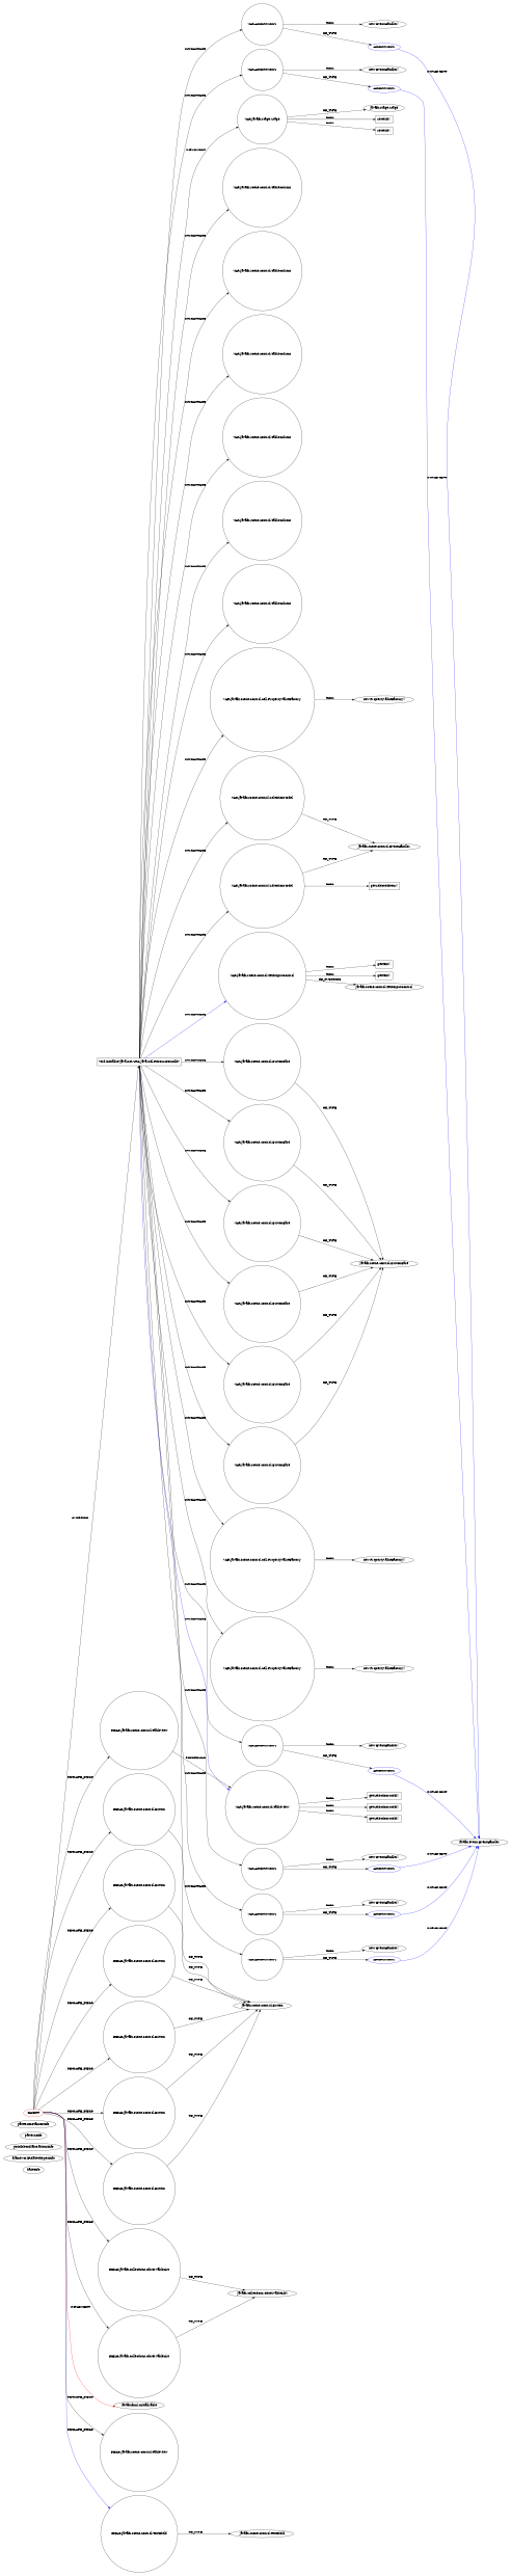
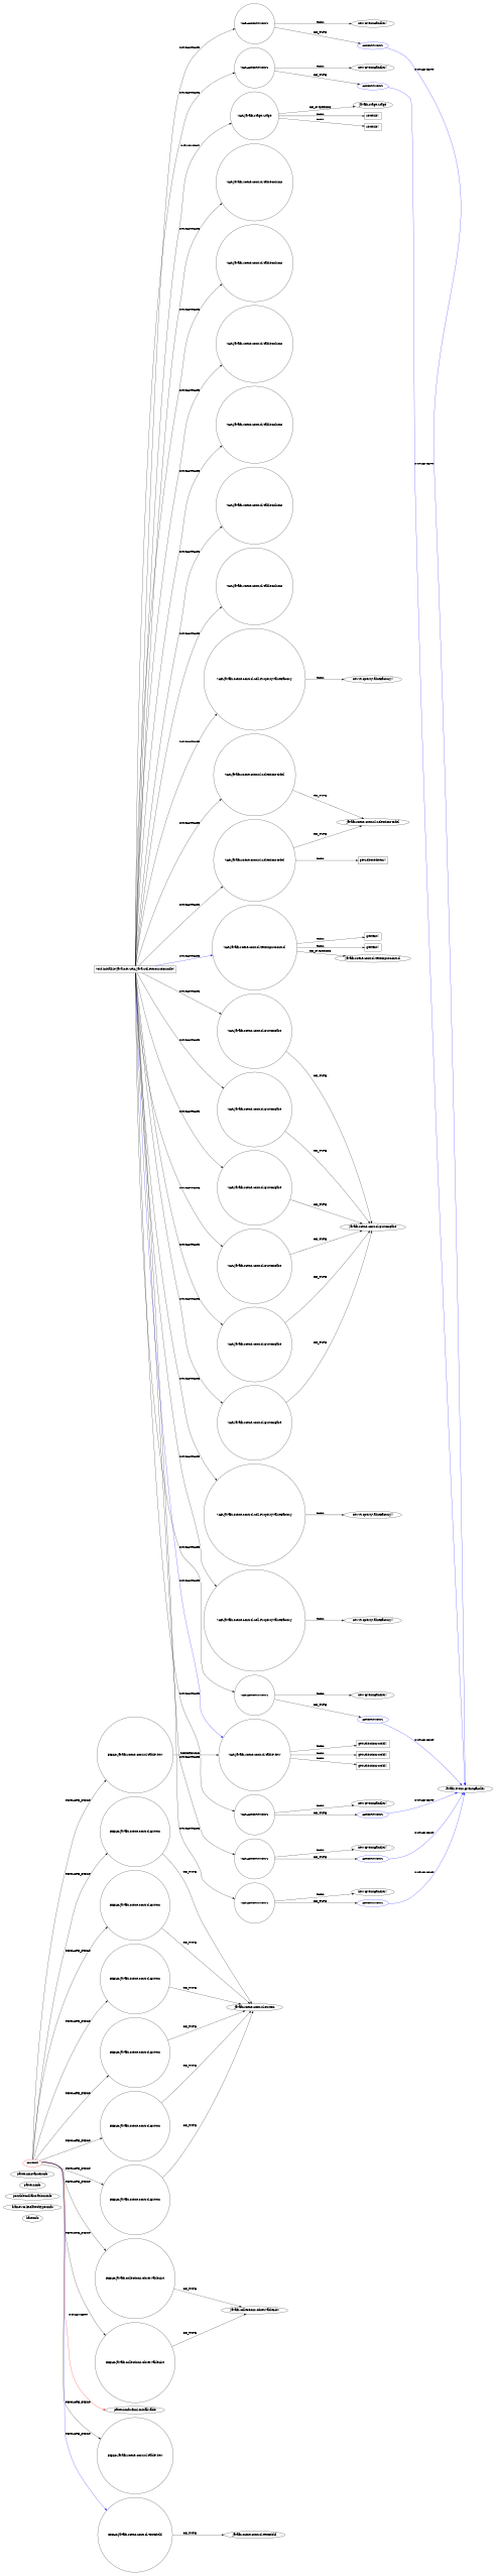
  digraph {
    rankdir=LR
    node [isFrameworkType=false vertexType=VARIABLE_EXPRESION shape=circle]
    baseInfo [category=pattern graphId=455 isAnonymous=false possibleRelation=true isFrameworkType="" vertexType="" shape=""]
    frameworkRelatedTypesInfo [0="javafx.fxml.Initializable" isFrameworkType="" vertexType="" shape=""]
    possibleCollaborationsInfo [0="455~INSTANTIATION-OVERRIDING_METHOD_DECLARATION-~javafx.fxml.Initializable ~javafx.event.EventHandler ~false~true" 1="455~INSTANTIATION-OVERRIDING_METHOD_DECLARATION-~javafx.fxml.Initializable ~javafx.event.EventHandler ~false~true" 2="455~INSTANTIATION-OVERRIDING_METHOD_DECLARATION-~javafx.fxml.Initializable ~javafx.event.EventHandler ~false~true" 3="455~INSTANTIATION-OVERRIDING_METHOD_DECLARATION-~javafx.fxml.Initializable ~javafx.event.EventHandler ~false~true" 4="455~INSTANTIATION-OVERRIDING_METHOD_DECLARATION-~javafx.fxml.Initializable ~javafx.event.EventHandler ~false~true" 5="455~INSTANTIATION-OVERRIDING_METHOD_DECLARATION-~javafx.fxml.Initializable ~javafx.event.EventHandler ~false~true" isFrameworkType="" vertexType="" shape=""]
    patternInfo [frequency=2.0 patternRootClient=0 isFrameworkType="" vertexType="" shape=""]
    patternInstancesInfo [0="diogocs1-FPessoais~/diogocs1-FPessoais/FPessoais-master/FinancasPessoais/src/app/controllers/HomeController.java~HomeController~2490" 1="crosswords-testEnvironment~/crosswords-testEnvironment/testEnvironment-master/src/GUI/MainController.java~MainController~2315" isFrameworkType="" vertexType="" shape=""]
    n6 [label="new PropertyValueFactory()" vertexType=CONSTRUCTOR_CALL shape=""]
    n7 [label="VAR:javafx.scene.control.cell.PropertyValueFactory"]
    n8 [label="void initialize(java.net.URL,java.util.ResourceBundle)" shape=box vertexType=OVERRIDING_METHOD_DECLARATION]
    n9 [label="VAR:javafx.scene.control.SelectionModel"]
    n10 [label="VAR:javafx.scene.control.SelectionModel"]
    n11 [label="VAR:javafx.scene.control.TextInputControl"]
    n12 [label="VAR:javafx.scene.control.ButtonBase"]
    n13 [label="VAR:javafx.scene.control.ButtonBase"]
    n14 [label="VAR:javafx.scene.control.ButtonBase"]
    n15 [label="VAR:javafx.scene.control.ButtonBase"]
    n16 [label="VAR:javafx.scene.control.ButtonBase"]
    n17 [label="VAR:javafx.scene.control.ButtonBase"]
    n18 [label="VAR:javafx.scene.control.cell.PropertyValueFactory"]
    n19 [label="VAR:javafx.scene.control.cell.PropertyValueFactory"]
    n20 [label="VAR:ANONYMOUS"]
    n21 [label="VAR:ANONYMOUS"]
    n22 [label="VAR:ANONYMOUS"]
    n23 [label="VAR:ANONYMOUS"]
    n24 [label="VAR:ANONYMOUS"]
    n25 [label="VAR:ANONYMOUS"]
    n26 [label="VAR:javafx.stage.Stage"]
    n27 [label="VAR:javafx.scene.control.TableView"]
    n28 [label="VAR:javafx.scene.control.TableColumn"]
    n29 [label="VAR:javafx.scene.control.TableColumn"]
    n30 [label="VAR:javafx.scene.control.TableColumn"]
    n31 [label="VAR:javafx.scene.control.TableColumn"]
    n32 [label="VAR:javafx.scene.control.TableColumn"]
    n33 [label="VAR:javafx.scene.control.TableColumn"]
    n34 [label="getSelectedItem()" shape=box vertexType=INSIDE_CALL]
-   n35 [label="javafx.scene.control.EventHandler" vertexType=FRAMEWORK_CLASS_TYPE shape=""]
+   n35 [label="javafx.scene.control.SelectionModel" vertexType=FRAMEWORK_CLASS_TYPE shape=""]
    n36 [label="javafx.scene.control.TextInputControl" vertexType=FRAMEWORK_CLASS_TYPE shape=""]
    n37 [label="getText()" shape=box vertexType=INSIDE_CALL]
    n38 [label="getText()" shape=box vertexType=INSIDE_CALL]
    n39 [label="javafx.scene.control.ButtonBase" vertexType=FRAMEWORK_CLASS_TYPE shape=""]
    n40 [label="new PropertyValueFactory()" vertexType=CONSTRUCTOR_CALL shape=""]
    n41 [label="new PropertyValueFactory()" vertexType=CONSTRUCTOR_CALL shape=""]
    n42 [color=blue label=ANONYMOUS vertexType=REFERENCE_ANONYMOUS_DECLARATION shape=""]
    n43 [label="new EventHandler()" vertexType=CONSTRUCTOR_CALL shape=""]
    n44 [color=blue label=ANONYMOUS vertexType=REFERENCE_ANONYMOUS_DECLARATION shape=""]
    n45 [label="new EventHandler()" vertexType=CONSTRUCTOR_CALL shape=""]
    n46 [color=blue label=ANONYMOUS vertexType=REFERENCE_ANONYMOUS_DECLARATION shape=""]
    n47 [label="new EventHandler()" vertexType=CONSTRUCTOR_CALL shape=""]
    n48 [color=blue label=ANONYMOUS vertexType=REFERENCE_ANONYMOUS_DECLARATION shape=""]
    n49 [label="new EventHandler()" vertexType=CONSTRUCTOR_CALL shape=""]
    n50 [color=blue label=ANONYMOUS vertexType=REFERENCE_ANONYMOUS_DECLARATION shape=""]
    n51 [label="new EventHandler()" vertexType=CONSTRUCTOR_CALL shape=""]
    n52 [color=blue label=ANONYMOUS vertexType=REFERENCE_ANONYMOUS_DECLARATION shape=""]
    n53 [label="new EventHandler()" vertexType=CONSTRUCTOR_CALL shape=""]
    n54 [label="javafx.stage.Stage" vertexType=FRAMEWORK_CLASS_TYPE shape=""]
    n55 [label="setTitle()" shape=box vertexType=INSIDE_CALL]
    n56 [label="setTitle()" shape=box vertexType=INSIDE_CALL]
    n57 [label="getSelectionModel()" shape=box vertexType=INSIDE_CALL]
    n58 [label="getSelectionModel()" shape=box vertexType=INSIDE_CALL]
    n59 [label="getSelectionModel()" shape=box vertexType=INSIDE_CALL]
    n60 [color=red label=CLIENT vertexType=ROOT_CLIENT_CLASS_DECLARATION shape=""]
    n61 [label="FIELD:javafx.scene.control.Button" vertexType=FIELD_DECLARATION]
    n62 [label="FIELD:javafx.scene.control.Button" vertexType=FIELD_DECLARATION]
    n63 [label="FIELD:javafx.scene.control.Button" vertexType=FIELD_DECLARATION]
    n64 [label="FIELD:javafx.scene.control.Button" vertexType=FIELD_DECLARATION]
    n65 [label="FIELD:javafx.scene.control.Button" vertexType=FIELD_DECLARATION]
    n66 [label="FIELD:javafx.scene.control.Button" vertexType=FIELD_DECLARATION]
    n67 [label="FIELD:javafx.collections.ObservableList" vertexType=FIELD_DECLARATION]
    n68 [label="FIELD:javafx.collections.ObservableList" vertexType=FIELD_DECLARATION]
    n69 [label="FIELD:javafx.scene.control.TextField" vertexType=FIELD_DECLARATION]
-   n70 [label="javafx.fxml.Initializable" vertexType=FRAMEWORK_INTERFACE_TYPE shape=""]
+   n70 [label="patternInfo.fxml.Initializable" vertexType=FRAMEWORK_INTERFACE_TYPE shape=""]
    n71 [label="FIELD:javafx.scene.control.TableView" vertexType=FIELD_DECLARATION]
    n72 [label="FIELD:javafx.scene.control.TableView" vertexType=FIELD_DECLARATION]
    n73 [label="javafx.scene.control.Button" vertexType=FRAMEWORK_CLASS_TYPE shape=""]
    n74 [label="javafx.collections.ObservableList" vertexType=FRAMEWORK_INTERFACE_TYPE shape=""]
    n75 [label="javafx.scene.control.TextField" vertexType=FRAMEWORK_CLASS_TYPE shape=""]
    n76 [label="javafx.event.EventHandler" vertexType=FRAMEWORK_INTERFACE_TYPE shape=""]
    n7 -> n6 [label=CALL]
    n8 -> n7 [label=INSTANTIATE]
    n8 -> n9 [label=INSTANTIATE]
    n8 -> n10 [label=INSTANTIATE]
    n8 -> n11 [color=blue label=INSTANTIATE]
    n8 -> n12 [label=INSTANTIATE]
    n8 -> n13 [label=INSTANTIATE]
    n8 -> n14 [label=INSTANTIATE]
    n8 -> n15 [label=INSTANTIATE]
    n8 -> n16 [label=INSTANTIATE]
    n8 -> n17 [label=INSTANTIATE]
    n8 -> n18 [label=INSTANTIATE]
    n8 -> n19 [label=INSTANTIATE]
    n8 -> n20 [label=INSTANTIATE]
    n8 -> n21 [label=INSTANTIATE]
    n8 -> n22 [label=INSTANTIATE]
    n8 -> n23 [label=INSTANTIATE]
    n8 -> n24 [label=INSTANTIATE]
    n8 -> n25 [label=INSTANTIATE]
    n8 -> n26 [label=IMPLEMENT]
    n8 -> n27 [color=blue label=INSTANTIATE]
    n8 -> n28 [label=INSTANTIATE]
    n8 -> n29 [label=INSTANTIATE]
    n8 -> n30 [label=INSTANTIATE]
    n8 -> n31 [label=INSTANTIATE]
    n8 -> n32 [label=INSTANTIATE]
    n8 -> n33 [label=INSTANTIATE]
    n9 -> n34 [label=CALL]
    n9 -> n35 [label=OF_TYPE]
    n10 -> n35 [label=OF_TYPE]
    n11 -> n36 [label=OF_OVERRIDE]
    n11 -> n37 [label=CALL]
    n11 -> n38 [label=CALL]
    n12 -> n39 [label=OF_TYPE]
    n13 -> n39 [label=OF_TYPE]
    n14 -> n39 [label=OF_TYPE]
    n15 -> n39 [label=OF_TYPE]
    n16 -> n39 [label=OF_TYPE]
    n17 -> n39 [label=OF_TYPE]
    n18 -> n40 [label=CALL]
    n19 -> n41 [label=CALL]
    n20 -> n42 [label=OF_TYPE]
    n20 -> n43 [label=CALL]
    n21 -> n44 [label=OF_TYPE]
    n21 -> n45 [label=CALL]
    n22 -> n46 [label=OF_TYPE]
    n22 -> n47 [label=CALL]
    n23 -> n48 [label=OF_TYPE]
    n23 -> n49 [label=CALL]
    n24 -> n50 [label=OF_TYPE]
    n24 -> n51 [label=CALL]
    n25 -> n52 [label=OF_TYPE]
    n25 -> n53 [label=CALL]
-   n26 -> n54 [label=OF_TYPE]
+   n26 -> n54 [label=OF_OVERRIDE]
    n26 -> n55 [label=CALL]
    n26 -> n56 [label=CALL]
    n27 -> n57 [label=CALL]
    n27 -> n58 [label=CALL]
    n27 -> n59 [label=CALL]
    n42 -> n76 [color=blue label=IMPLEMENT]
    n44 -> n76 [color=blue label=IMPLEMENT]
    n46 -> n76 [color=blue label=IMPLEMENT]
    n48 -> n76 [color=blue label=IMPLEMENT]
    n50 -> n76 [color=blue label=IMPLEMENT]
    n52 -> n76 [color=blue label=IMPLEMENT]
-   n60 -> n8 [label=OVERRIDE]
    n60 -> n61 [label=DECLARE_FIELD]
    n60 -> n62 [label=DECLARE_FIELD]
    n60 -> n63 [label=DECLARE_FIELD]
    n60 -> n64 [label=DECLARE_FIELD]
    n60 -> n65 [label=DECLARE_FIELD]
    n60 -> n66 [label=DECLARE_FIELD]
    n60 -> n67 [label=DECLARE_FIELD]
    n60 -> n68 [label=DECLARE_FIELD]
    n60 -> n69 [color=blue label=DECLARE_FIELD]
    n60 -> n70 [color=red label=IMPLEMENT]
    n60 -> n71 [label=DECLARE_FIELD]
    n60 -> n72 [label=DECLARE_FIELD]
    n61 -> n73 [label=OF_TYPE]
    n62 -> n73 [label=OF_TYPE]
    n63 -> n73 [label=OF_TYPE]
    n64 -> n73 [label=OF_TYPE]
    n65 -> n73 [label=OF_TYPE]
    n66 -> n73 [label=OF_TYPE]
    n67 -> n74 [label=OF_TYPE]
    n68 -> n74 [label=OF_TYPE]
    n69 -> n75 [label=OF_TYPE]
    n72 -> n27 [label=REFERENCE]
  }
